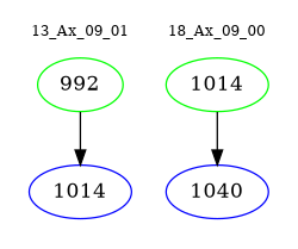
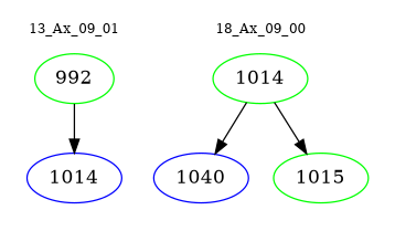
  digraph {
    node [color=green]
    edge [color=black]
    n1 [label=992]
    n2 [color=blue label=1014]
    n3 [label=1014]
    n4 [color=blue label=1040]
+   n5 [label=1015]
    subgraph cluster_1 {
      color=white
      fontsize=10
      label="13_Ax_09_01"
      n1
      n2
    }
    subgraph cluster_2 {
      color=white
      fontsize=10
      label="18_Ax_09_00"
      n3
      n4
+     n5
    }
    n1 -> n2
    n3 -> n4
+   n3 -> n5
  }
